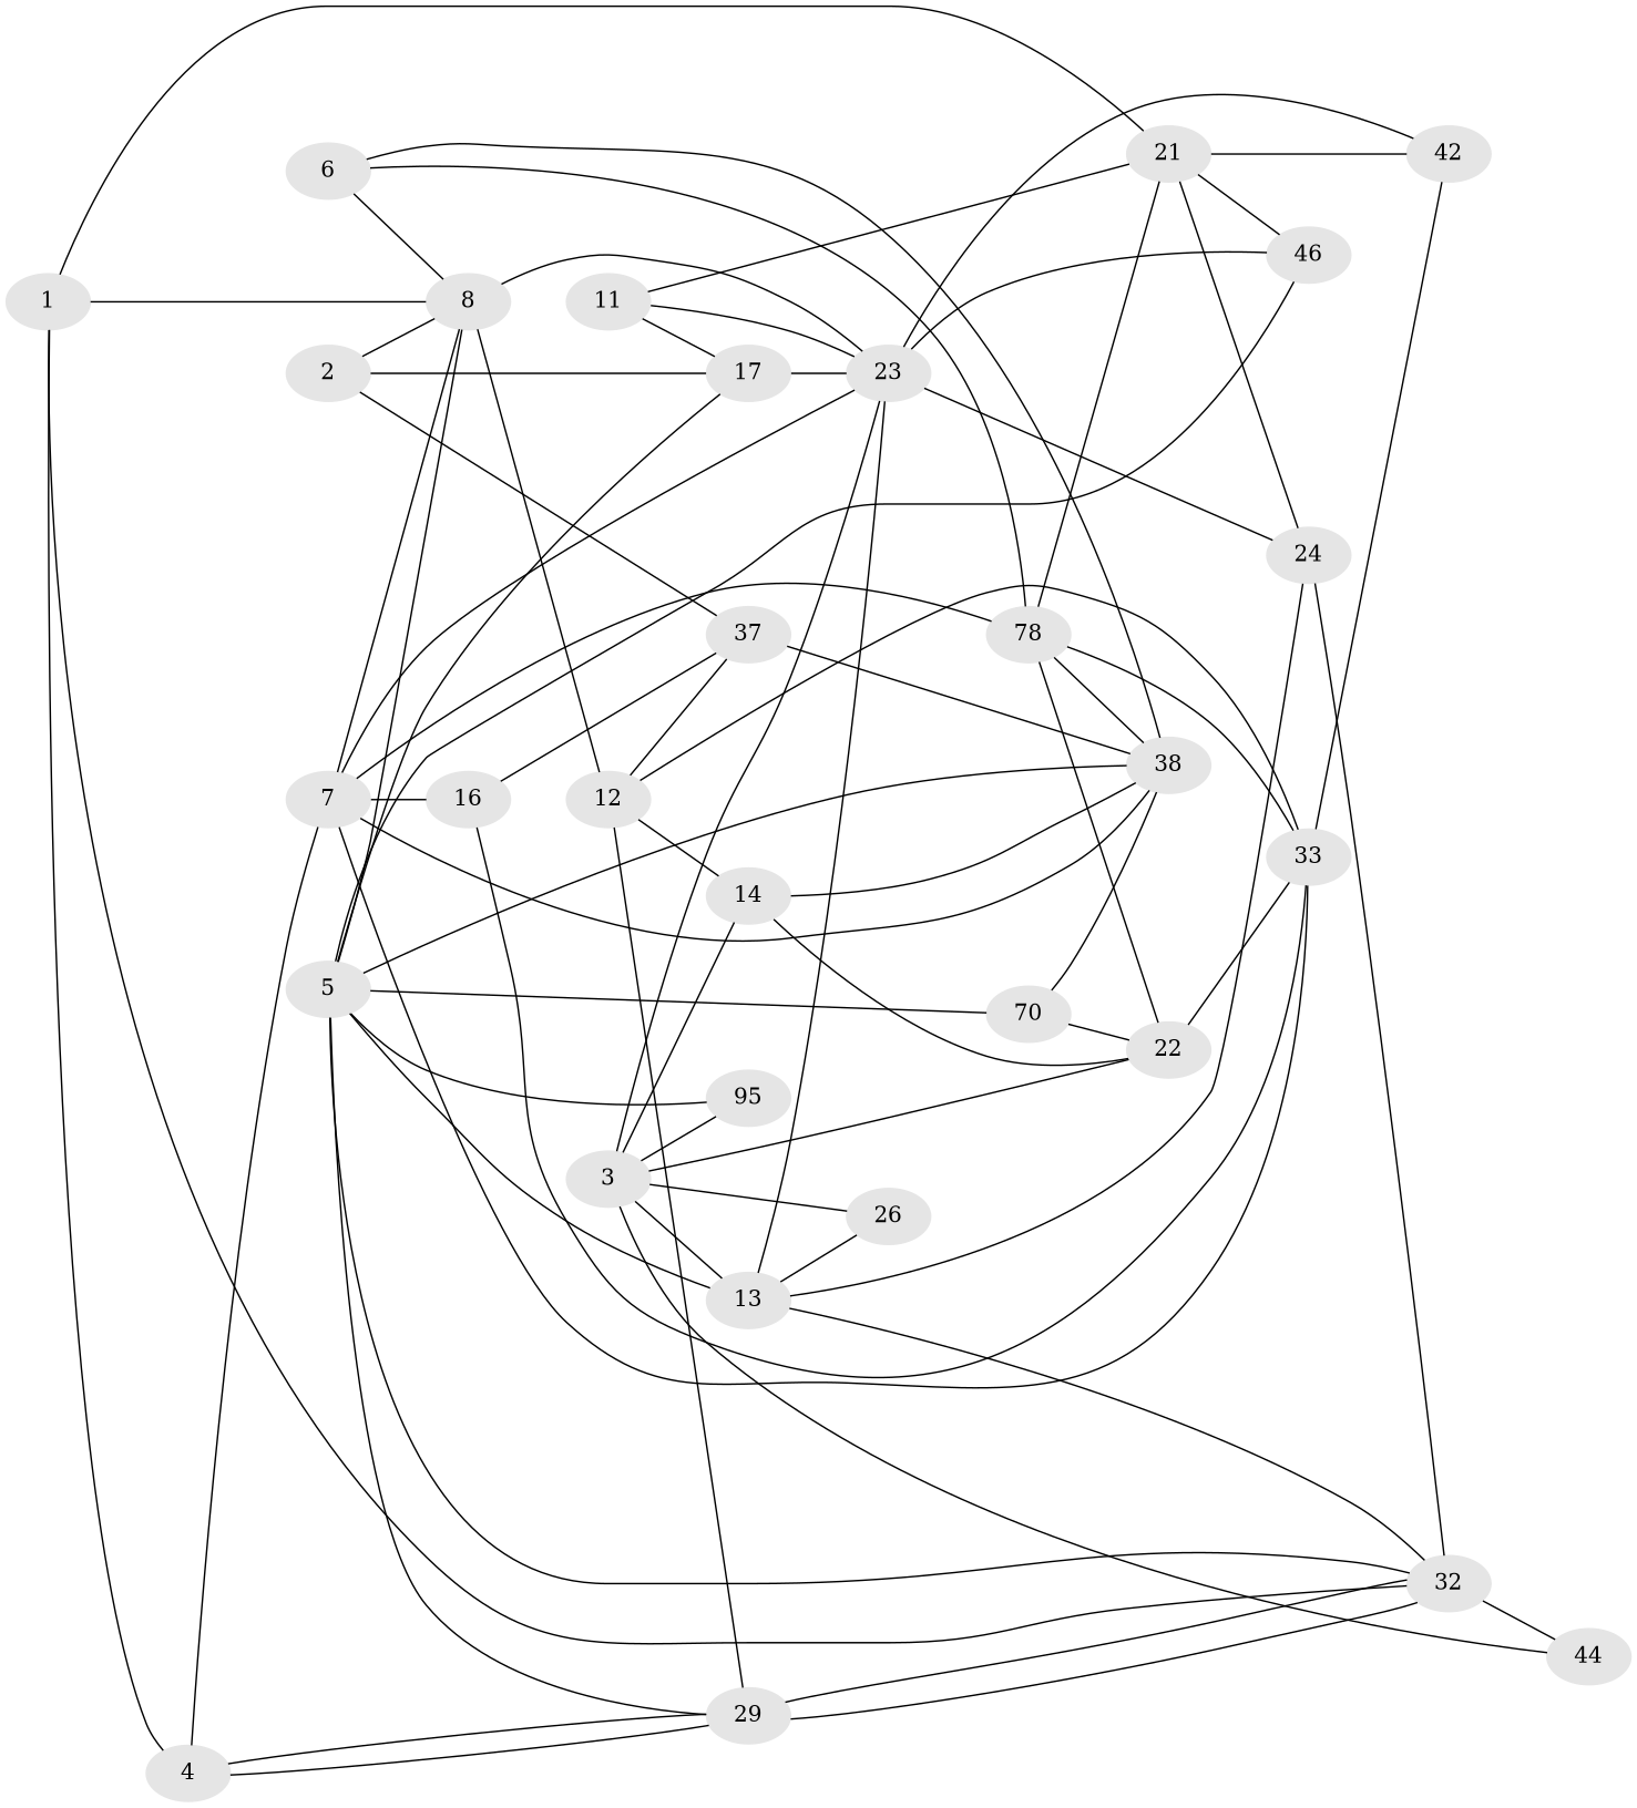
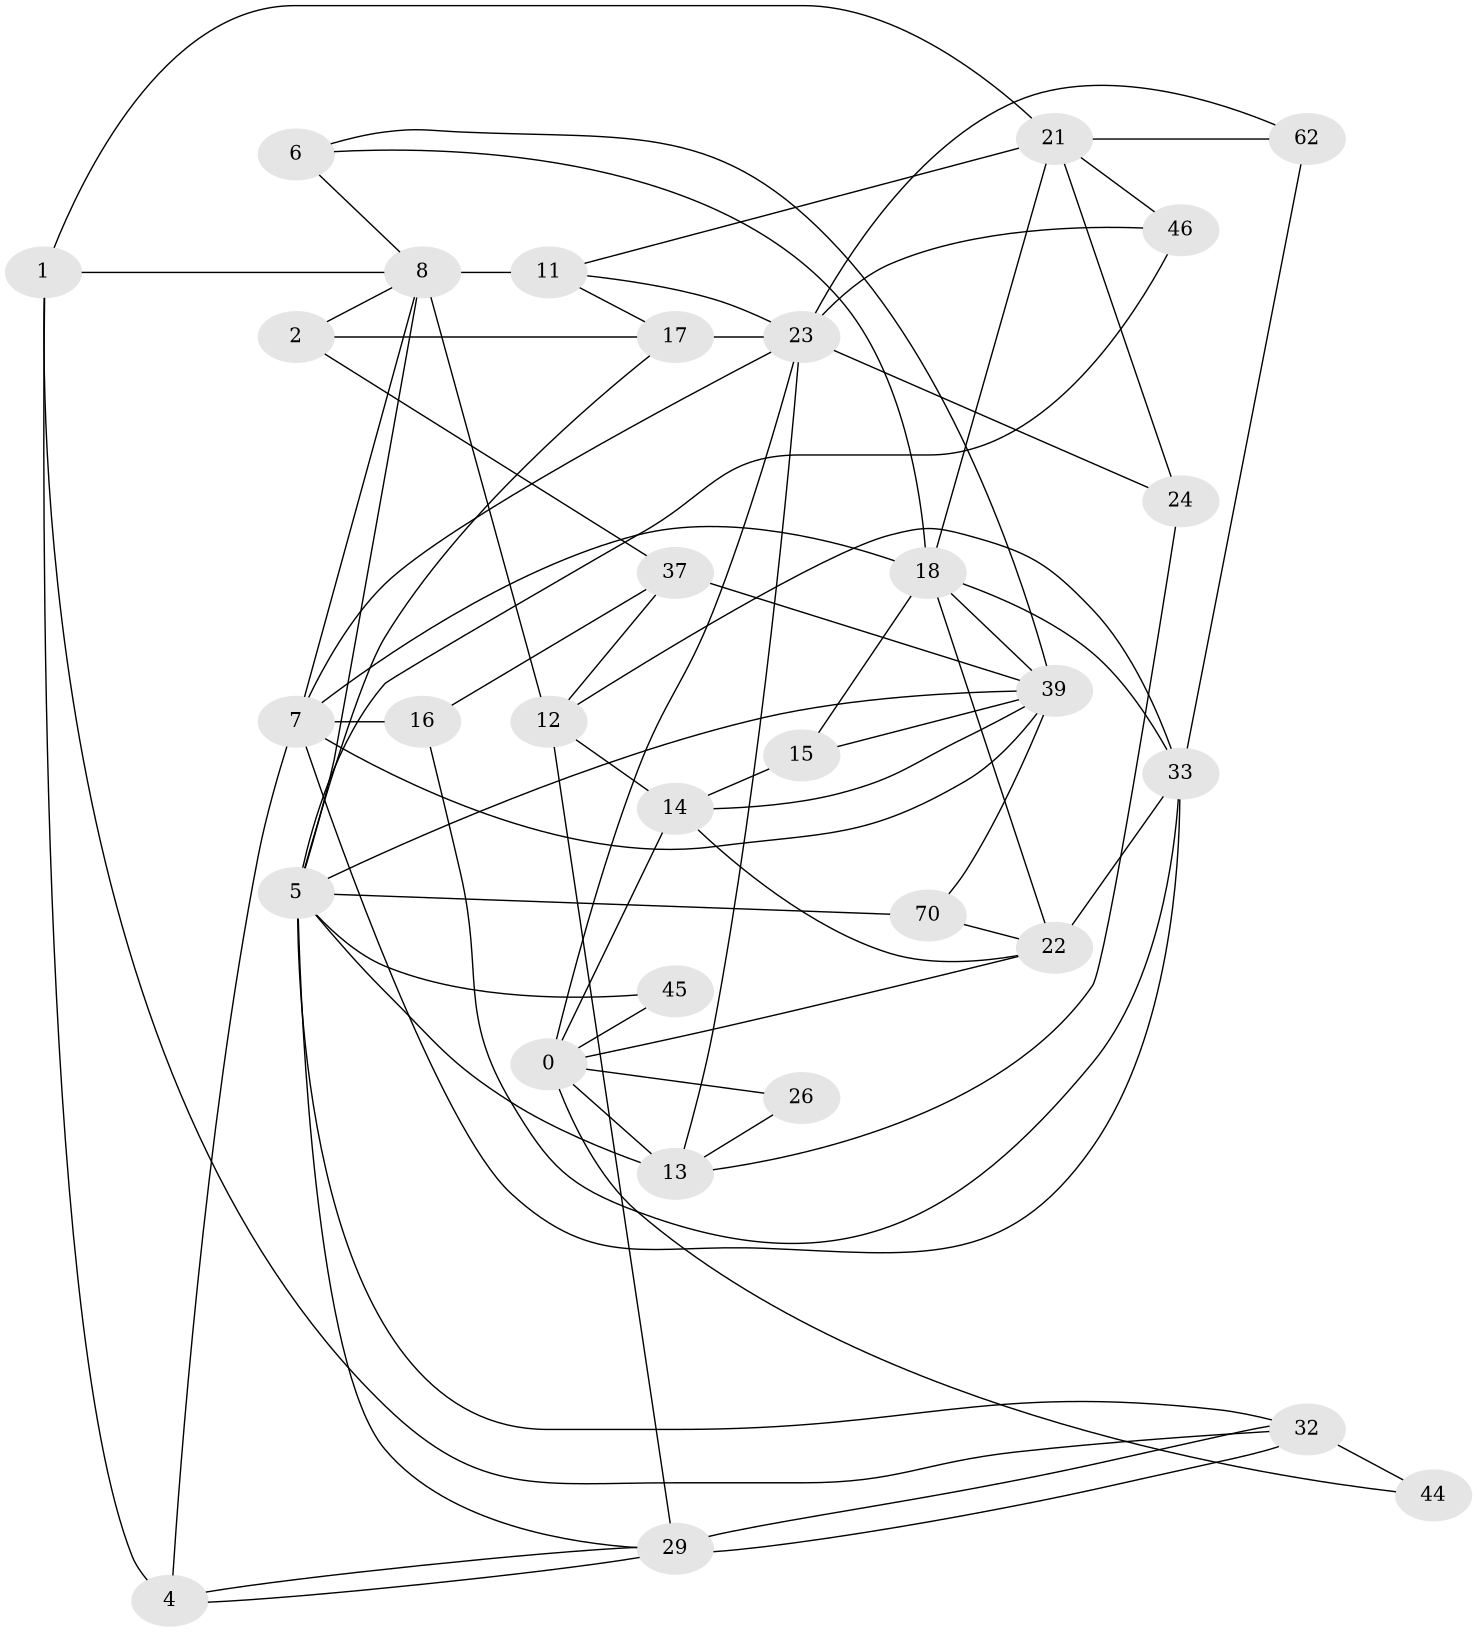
  graph {
    rankdir=LR
    node [color=gray90 style=filled]
    1 [super="+25"]
    4
    8 [super="+20"]
    21 [super="+50"]
    32 [super="+39"]
    7 [super="+9"]
    n7 [label=29]
    23 [super="+48"]
    12 [super="+29"]
    46
    24 [super="+27"]
-   42
+   42 [label=62]
    44
    2 [super="+34"]
    17 [super="+30"]
    37
-   38 [super="+51"]
-   3 [super="+47"]
+   38 [super="+51" label=39]
+   3 [super="+47" label=0]
    13 [super="+49"]
    14 [super="+36"]
    22 [super="+35"]
    26
-   45 [label=95]
+   45
+   15
    33 [super="+40"]
-   18 [super="+19" label=78]
+   18 [super="+19"]
    16 [super="+41"]
    5 [super="+31"]
    n29 [label=70]
    6 [super="+43"]
    11
    1 -- 4
    1 -- 8
    1 -- 21 [weight=2]
    1 -- 32
    4 -- 7
    4 -- n7
    4 -- n7
-   8 -- 23
+   8 -- 11
    8 -- 12
    21 -- 46
    21 -- 24
    21 -- 42
    32 -- 44
    7 -- 8
    7 -- 23
    7 -- 38
    7 -- 33
    7 -- 18
    7 -- 16 [weight=2]
    n7 -- 32
    n7 -- 32
    23 -- 46
    23 -- 24
    23 -- 42
    12 -- n7
    12 -- 37
    12 -- 14
    12 -- 33
-   24 -- 32
    2 -- 8
    2 -- 17
    2 -- 37
    17 -- 23 [weight=3]
    37 -- 38
    3 -- 23
    3 -- 44
    3 -- 13
    3 -- 14
    3 -- 22
    3 -- 26
    3 -- 45
-   13 -- 32
    13 -- 23 [weight=2]
    13 -- 24
    13 -- 26
    14 -- 38
    14 -- 22 [weight=2]
+   14 -- 15
    22 -- 33
+   15 -- 38
+   15 -- 18
    33 -- 42
    18 -- 21
    18 -- 38
    18 -- 22
    18 -- 33
    16 -- 37
    16 -- 33
    5 -- 8
    5 -- 32
    5 -- n7
    5 -- 46
    5 -- 17
    5 -- 38 [weight=2]
    5 -- 13
    5 -- 45
    5 -- n29
    n29 -- 38
    n29 -- 22
    6 -- 8
    6 -- 38
    6 -- 18
    11 -- 21
    11 -- 23
    11 -- 17
  }
